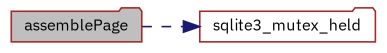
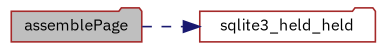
  digraph {
    rankdir=LR
    fontname="IBM Plex Sans"
    node [color=brown fontname="IBM Plex Sans" fontsize=10 shape=folder style=filled]
    n1 [fillcolor=grey75 fontcolor=black height=0.2 label=assemblePage width=0.4]
-   n2 [fillcolor=white height=0.2 label=sqlite3_mutex_held width=0.4]
+   n2 [fillcolor=white height=0.2 label=sqlite3_held_held width=0.4]
    n1 -> n2 [color=midnightblue fontname="IBM Plex Sans" fontsize=10 labelfontname=FreeSans labelfontsize=10 style=dashed]
  }
